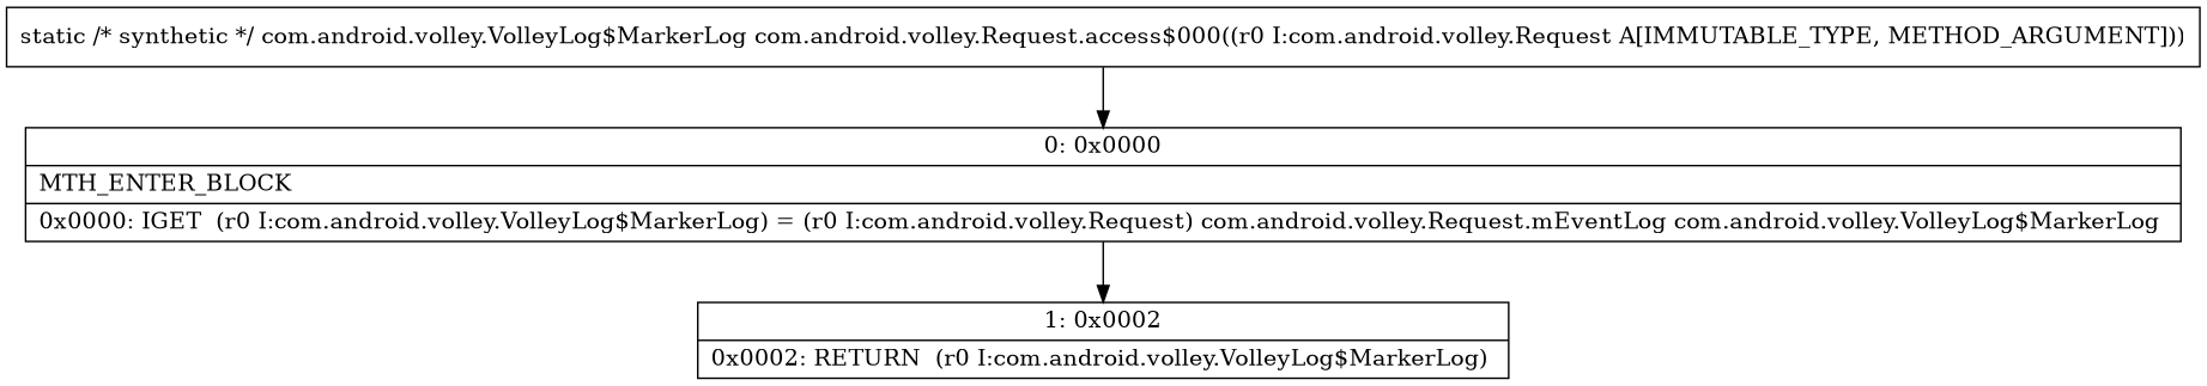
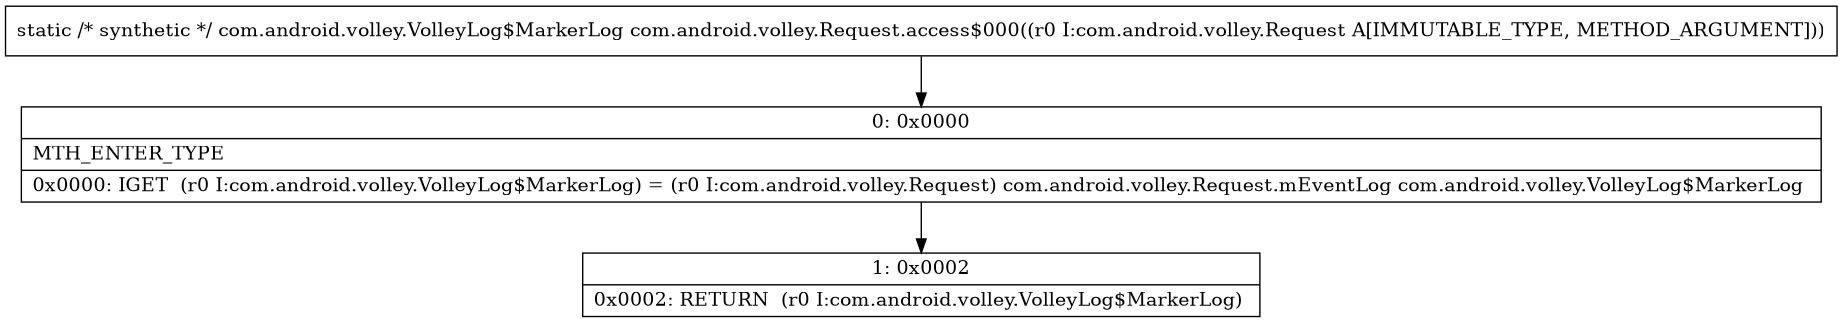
  digraph {
    fontname="DejaVu Serif"
    node [shape=record fontname="DejaVu Serif"]
    edge [fontname="DejaVu Serif"]
-   n1 [label="{0\:\ 0x0000|MTH_ENTER_BLOCK\l|0x0000: IGET  (r0 I:com.android.volley.VolleyLog$MarkerLog) = (r0 I:com.android.volley.Request) com.android.volley.Request.mEventLog com.android.volley.VolleyLog$MarkerLog \l}"]
+   n1 [label="{0\:\ 0x0000|MTH_ENTER_TYPE\l|0x0000: IGET  (r0 I:com.android.volley.VolleyLog$MarkerLog) = (r0 I:com.android.volley.Request) com.android.volley.Request.mEventLog com.android.volley.VolleyLog$MarkerLog \l}"]
    n2 [label="{1\:\ 0x0002|0x0002: RETURN  (r0 I:com.android.volley.VolleyLog$MarkerLog) \l}"]
    n3 [label="{static \/* synthetic *\/ com.android.volley.VolleyLog$MarkerLog com.android.volley.Request.access$000((r0 I:com.android.volley.Request A[IMMUTABLE_TYPE, METHOD_ARGUMENT])) }"]
    n1 -> n2
    n3 -> n1
  }
